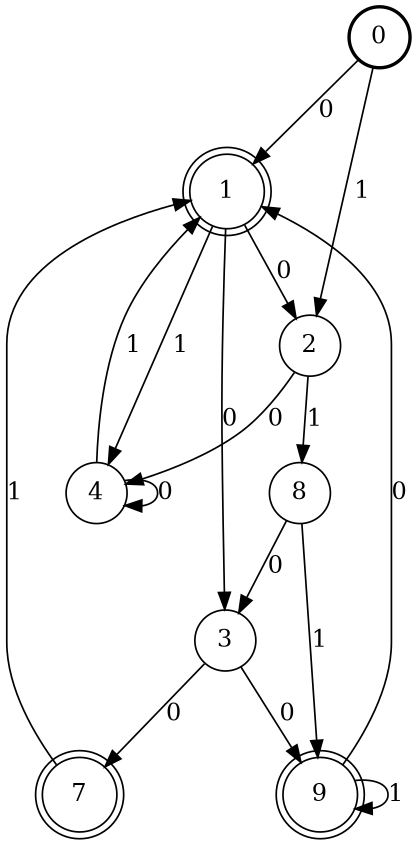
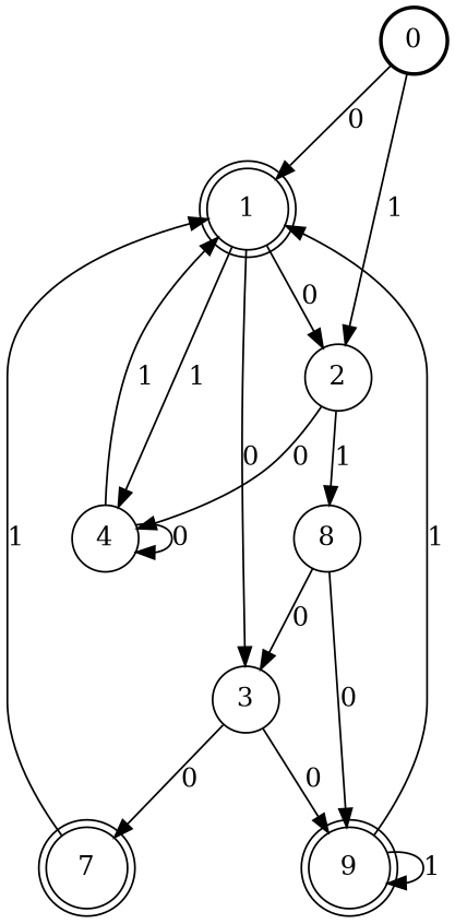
  digraph {
    node [shape=circle]
    0 [style=bold]
    1 [peripheries=2]
    2
    3
    4
    n6 [label=8]
    n7 [label=9 peripheries=2]
    7 [peripheries=2]
    0 -> 1 [label=0]
    0 -> 2 [label=1]
    1 -> 2 [label=0]
    1 -> 3 [label=0]
    1 -> 4 [label=1]
    2 -> 4 [label=0]
    2 -> n6 [label=1]
    3 -> n7 [label=0]
    3 -> 7 [label=0]
    4 -> 1 [label=1]
    4 -> 4 [label=0]
    n6 -> 3 [label=0]
-   n6 -> n7 [label=1]
-   n7 -> 1 [label=0]
+   n6 -> n7 [label=0]
+   n7 -> 1 [label=1]
    n7 -> n7 [label=1]
    7 -> 1 [label=1]
  }
